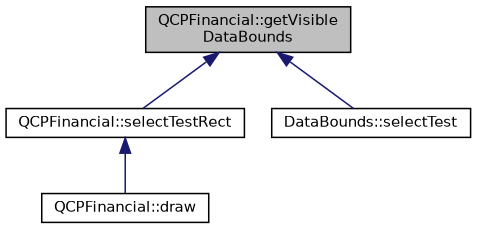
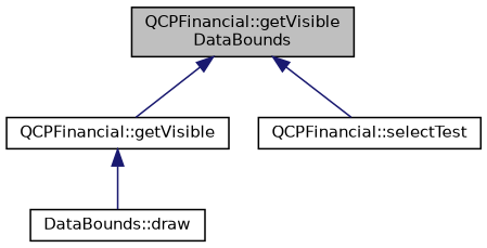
  digraph {
    rankdir=TB
    node [color=black fillcolor=white fontname=Helvetica fontsize=10 shape=record style=filled]
    edge [color=midnightblue dir=back fontname=Helvetica fontsize=10 labelfontname=Helvetica labelfontsize=10 style=solid]
    n1 [fillcolor=grey75 fontcolor=black height=0.2 label="QCPFinancial::getVisible\lDataBounds" width=0.4]
-   n2 [height=0.2 label="QCPFinancial::selectTestRect" width=0.4]
-   n3 [height=0.2 label="DataBounds::selectTest" width=0.4]
-   n4 [height=0.2 label="QCPFinancial::draw" width=0.4]
+   n2 [height=0.2 label="QCPFinancial::getVisible" width=0.4]
+   n3 [height=0.2 label="QCPFinancial::selectTest" width=0.4]
+   n4 [height=0.2 label="DataBounds::draw" width=0.4]
    n1 -> n2
    n1 -> n3
    n2 -> n4
  }
